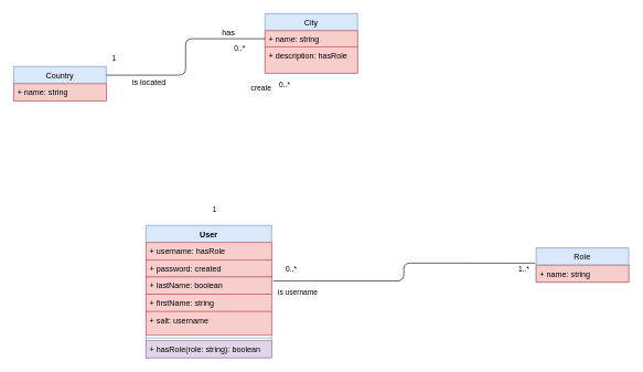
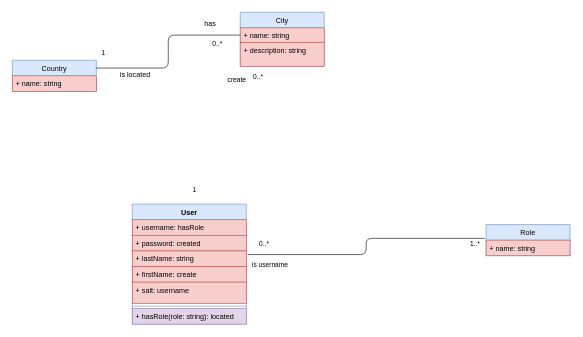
  <mxCell id="0" />
  <mxCell id="1" parent="0" />
  <mxCell id="2" value="Country" style="swimlane;fontStyle=0;childLayout=stackLayout;horizontal=1;startSize=26;fillColor=#dae8fc;horizontalStack=0;resizeParent=1;resizeParentMax=0;resizeLast=0;collapsible=1;marginBottom=0;strokeColor=#6c8ebf;" parent="1" vertex="1"><mxGeometry x="20" y="100" width="140" height="52" as="geometry" /></mxCell>
  <mxCell id="3" value="+ name: string" style="text;strokeColor=#b85450;fillColor=#f8cecc;align=left;verticalAlign=top;spacingLeft=4;spacingRight=4;overflow=hidden;rotatable=0;points=[[0,0.5],[1,0.5]];portConstraint=eastwest;" parent="2" vertex="1"><mxGeometry y="26" width="140" height="26" as="geometry" /></mxCell>
  <mxCell id="4" value="City" style="swimlane;fontStyle=0;childLayout=stackLayout;horizontal=1;startSize=26;fillColor=#dae8fc;horizontalStack=0;resizeParent=1;resizeParentMax=0;resizeLast=0;collapsible=1;marginBottom=0;strokeColor=#6c8ebf;" parent="1" vertex="1"><mxGeometry x="400" y="20" width="140" height="90" as="geometry" /></mxCell>
  <mxCell id="5" value="+ name: string" style="text;strokeColor=#b85450;fillColor=#f8cecc;align=left;verticalAlign=top;spacingLeft=4;spacingRight=4;overflow=hidden;rotatable=0;points=[[0,0.5],[1,0.5]];portConstraint=eastwest;" parent="4" vertex="1"><mxGeometry y="26" width="140" height="24" as="geometry" /></mxCell>
- <mxCell id="6" value="+ description: hasRole" style="text;strokeColor=#b85450;fillColor=#f8cecc;align=left;verticalAlign=top;spacingLeft=4;spacingRight=4;overflow=hidden;rotatable=0;points=[[0,0.5],[1,0.5]];portConstraint=eastwest;" parent="4" vertex="1"><mxGeometry y="50" width="140" height="40" as="geometry" /></mxCell>
+ <mxCell id="6" value="+ description: string" style="text;strokeColor=#b85450;fillColor=#f8cecc;align=left;verticalAlign=top;spacingLeft=4;spacingRight=4;overflow=hidden;rotatable=0;points=[[0,0.5],[1,0.5]];portConstraint=eastwest;" parent="4" vertex="1"><mxGeometry y="50" width="140" height="40" as="geometry" /></mxCell>
  <mxCell id="7" value="Role" style="swimlane;fontStyle=0;childLayout=stackLayout;horizontal=1;startSize=26;fillColor=#dae8fc;horizontalStack=0;resizeParent=1;resizeParentMax=0;resizeLast=0;collapsible=1;marginBottom=0;strokeColor=#6c8ebf;" parent="1" vertex="1"><mxGeometry x="810" y="374" width="140" height="52" as="geometry" /></mxCell>
  <mxCell id="8" value="+ name: string&#10;" style="text;strokeColor=#b85450;fillColor=#f8cecc;align=left;verticalAlign=top;spacingLeft=4;spacingRight=4;overflow=hidden;rotatable=0;points=[[0,0.5],[1,0.5]];portConstraint=eastwest;" parent="7" vertex="1"><mxGeometry y="26" width="140" height="26" as="geometry" /></mxCell>
  <mxCell id="9" value="" style="endArrow=none;html=1;edgeStyle=orthogonalEdgeStyle;entryX=-0.014;entryY=-0.115;entryDx=0;entryDy=0;entryPerimeter=0;exitX=1.013;exitY=1.231;exitDx=0;exitDy=0;exitPerimeter=0;" parent="1" source="17" target="8" edge="1"><mxGeometry relative="1" as="geometry"><mxPoint x="381.08" y="367.058" as="sourcePoint" /><mxPoint x="620" y="400" as="targetPoint" /></mxGeometry></mxCell>
  <mxCell id="10" value="0..*" style="edgeLabel;resizable=0;html=1;align=left;verticalAlign=bottom;" parent="9" connectable="0" vertex="1"><mxGeometry x="-1" relative="1" as="geometry"><mxPoint x="17.53" y="-9.01" as="offset" /></mxGeometry></mxCell>
  <mxCell id="11" value="1..*" style="edgeLabel;resizable=0;html=1;align=right;verticalAlign=bottom;" parent="9" connectable="0" vertex="1"><mxGeometry x="1" relative="1" as="geometry"><mxPoint x="-8.08" y="17.99" as="offset" /></mxGeometry></mxCell>
- <mxCell id="12" value="has" style="text;html=1;strokeColor=none;fillColor=none;align=center;verticalAlign=middle;whiteSpace=wrap;rounded=0;" parent="1" vertex="1"><mxGeometry x="325" y="40" width="40" height="20" as="geometry" /></mxCell>
+ <mxCell id="12" value="has" style="text;html=1;strokeColor=none;fillColor=none;align=center;verticalAlign=middle;whiteSpace=wrap;rounded=0;" parent="1" vertex="1"><mxGeometry x="330" y="30" width="40" height="20" as="geometry" /></mxCell>
  <mxCell id="13" value="0..*" style="edgeLabel;resizable=0;html=1;align=left;verticalAlign=bottom;" parent="1" connectable="0" vertex="1"><mxGeometry x="360" y="79.998" as="geometry"><mxPoint x="-8" as="offset" /></mxGeometry></mxCell>
  <mxCell id="14" value="1" style="edgeLabel;resizable=0;html=1;align=left;verticalAlign=bottom;" parent="1" connectable="0" vertex="1"><mxGeometry x="360" y="69.998" as="geometry"><mxPoint x="-193" y="25" as="offset" /></mxGeometry></mxCell>
  <mxCell id="15" value="User" style="swimlane;fontStyle=1;align=center;verticalAlign=top;childLayout=stackLayout;horizontal=1;startSize=26;horizontalStack=0;resizeParent=1;resizeParentMax=0;resizeLast=0;collapsible=1;marginBottom=0;fillColor=#dae8fc;strokeColor=#6c8ebf;" parent="1" vertex="1"><mxGeometry x="220" y="340" width="190" height="200" as="geometry" /></mxCell>
  <mxCell id="16" value="+ username: hasRole" style="text;strokeColor=#b85450;fillColor=#f8cecc;align=left;verticalAlign=top;spacingLeft=4;spacingRight=4;overflow=hidden;rotatable=0;points=[[0,0.5],[1,0.5]];portConstraint=eastwest;" parent="15" vertex="1"><mxGeometry y="26" width="190" height="26" as="geometry" /></mxCell>
  <mxCell id="17" value="+ password: created" style="text;strokeColor=#b85450;fillColor=#f8cecc;align=left;verticalAlign=top;spacingLeft=4;spacingRight=4;overflow=hidden;rotatable=0;points=[[0,0.5],[1,0.5]];portConstraint=eastwest;" parent="15" vertex="1"><mxGeometry y="52" width="190" height="26" as="geometry" /></mxCell>
- <mxCell id="18" value="+ lastName: boolean" style="text;strokeColor=#b85450;fillColor=#f8cecc;align=left;verticalAlign=top;spacingLeft=4;spacingRight=4;overflow=hidden;rotatable=0;points=[[0,0.5],[1,0.5]];portConstraint=eastwest;" parent="15" vertex="1"><mxGeometry y="78" width="190" height="26" as="geometry" /></mxCell>
- <mxCell id="19" value="+ firstName: string" style="text;strokeColor=#b85450;fillColor=#f8cecc;align=left;verticalAlign=top;spacingLeft=4;spacingRight=4;overflow=hidden;rotatable=0;points=[[0,0.5],[1,0.5]];portConstraint=eastwest;" parent="15" vertex="1"><mxGeometry y="104" width="190" height="26" as="geometry" /></mxCell>
+ <mxCell id="18" value="+ lastName: string" style="text;strokeColor=#b85450;fillColor=#f8cecc;align=left;verticalAlign=top;spacingLeft=4;spacingRight=4;overflow=hidden;rotatable=0;points=[[0,0.5],[1,0.5]];portConstraint=eastwest;" parent="15" vertex="1"><mxGeometry y="78" width="190" height="26" as="geometry" /></mxCell>
+ <mxCell id="19" value="+ firstName: create" style="text;strokeColor=#b85450;fillColor=#f8cecc;align=left;verticalAlign=top;spacingLeft=4;spacingRight=4;overflow=hidden;rotatable=0;points=[[0,0.5],[1,0.5]];portConstraint=eastwest;" parent="15" vertex="1"><mxGeometry y="104" width="190" height="26" as="geometry" /></mxCell>
  <mxCell id="20" value="+ salt: username" style="text;strokeColor=#b85450;fillColor=#f8cecc;align=left;verticalAlign=top;spacingLeft=4;spacingRight=4;overflow=hidden;rotatable=0;points=[[0,0.5],[1,0.5]];portConstraint=eastwest;" parent="15" vertex="1"><mxGeometry y="130" width="190" height="36" as="geometry" /></mxCell>
  <mxCell id="21" value="" style="line;strokeWidth=1;fillColor=#dae8fc;align=left;verticalAlign=middle;spacingTop=-1;spacingLeft=3;spacingRight=3;rotatable=0;labelPosition=right;points=[];portConstraint=eastwest;strokeColor=#6c8ebf;" parent="15" vertex="1"><mxGeometry y="166" width="190" height="8" as="geometry" /></mxCell>
- <mxCell id="22" value="+ hasRole(role: string): boolean" style="text;strokeColor=#9673a6;fillColor=#e1d5e7;align=left;verticalAlign=top;spacingLeft=4;spacingRight=4;overflow=hidden;rotatable=0;points=[[0,0.5],[1,0.5]];portConstraint=eastwest;" parent="15" vertex="1"><mxGeometry y="174" width="190" height="26" as="geometry" /></mxCell>
+ <mxCell id="22" value="+ hasRole(role: string): located" style="text;strokeColor=#9673a6;fillColor=#e1d5e7;align=left;verticalAlign=top;spacingLeft=4;spacingRight=4;overflow=hidden;rotatable=0;points=[[0,0.5],[1,0.5]];portConstraint=eastwest;" parent="15" vertex="1"><mxGeometry y="174" width="190" height="26" as="geometry" /></mxCell>
  <mxCell id="23" value="" style="endArrow=none;html=1;edgeStyle=orthogonalEdgeStyle;exitX=1;exitY=0.25;exitDx=0;exitDy=0;entryX=0;entryY=0.5;entryDx=0;entryDy=0;" parent="1" source="2" target="5" edge="1"><mxGeometry relative="1" as="geometry"><mxPoint x="460" y="400" as="sourcePoint" /><mxPoint x="620" y="400" as="targetPoint" /></mxGeometry></mxCell>
  <mxCell id="24" value="0..*" style="edgeLabel;resizable=0;html=1;align=left;verticalAlign=bottom;" parent="1" connectable="0" vertex="1"><mxGeometry x="380" y="89.998" as="geometry"><mxPoint x="40" y="45" as="offset" /></mxGeometry></mxCell>
  <mxCell id="25" value="is located" style="text;html=1;strokeColor=none;fillColor=none;align=center;verticalAlign=middle;whiteSpace=wrap;rounded=0;" parent="1" vertex="1"><mxGeometry x="185" y="115" width="80" height="20" as="geometry" /></mxCell>
  <mxCell id="26" value="1" style="edgeLabel;resizable=0;html=1;align=left;verticalAlign=bottom;" parent="1" connectable="0" vertex="1"><mxGeometry x="279" y="279.998" as="geometry"><mxPoint x="40" y="45" as="offset" /></mxGeometry></mxCell>
  <mxCell id="27" value="create" style="edgeLabel;resizable=0;html=1;align=right;verticalAlign=bottom;" parent="1" connectable="0" vertex="1"><mxGeometry x="409.94" y="140" as="geometry" /></mxCell>
  <mxCell id="28" value="is username" style="edgeLabel;resizable=0;html=1;align=right;verticalAlign=bottom;" parent="1" connectable="0" vertex="1"><mxGeometry x="480" y="450" as="geometry" /></mxCell>
